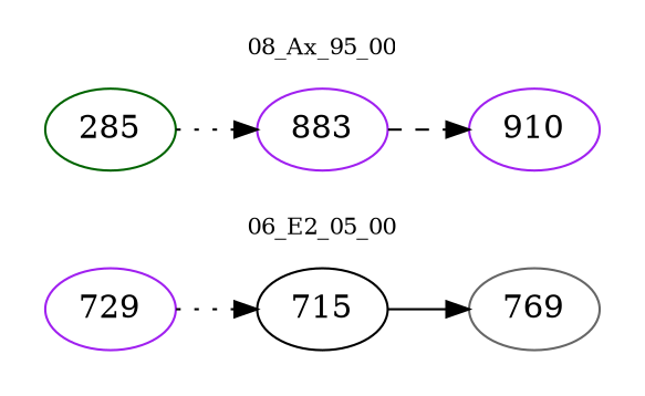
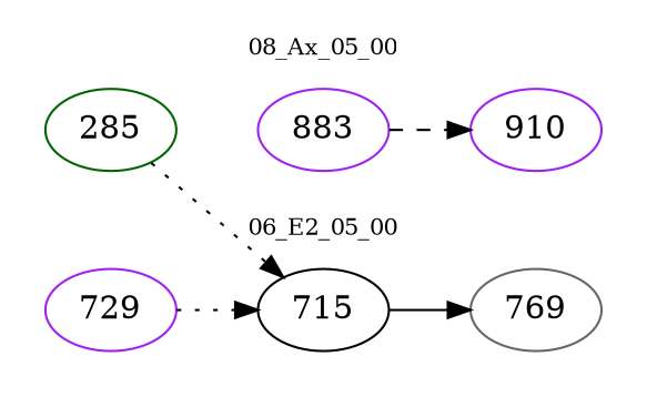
  digraph {
    rankdir=LR
    node [color=purple]
    edge [color=black style=dotted]
    n1 [color=darkgreen label=285]
    n2 [label=883]
    n3 [label=910]
    n4 [label=729]
    n5 [color=black label=715]
    n6 [color=gray40 label=769]
    subgraph cluster_1 {
      color=white
      fontsize=10
-     label="08_Ax_95_00"
+     label="08_Ax_05_00"
      n1
      n2
      n3
    }
    subgraph cluster_2 {
      color=white
      fontsize=10
      label="06_E2_05_00"
      n4
      n5
      n6
    }
-   n1 -> n2
+   n1 -> n5
    n2 -> n3 [style=dashed]
    n4 -> n5
    n5 -> n6 [style=solid]
  }
